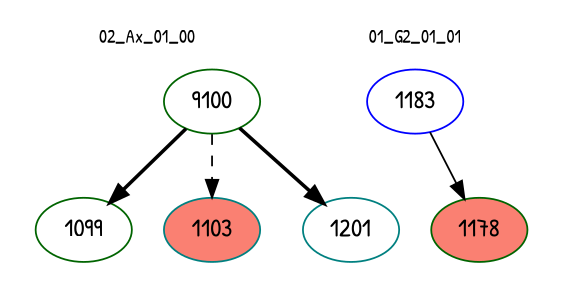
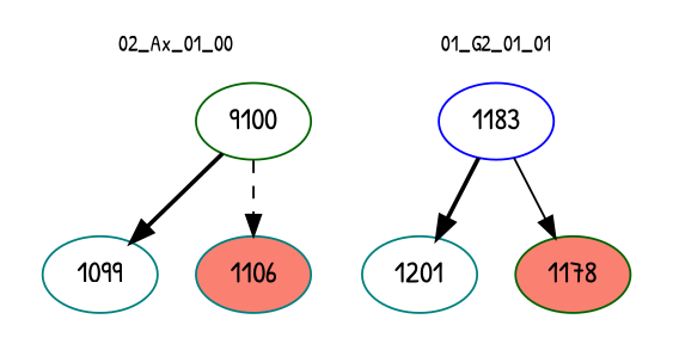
  digraph {
    fontname="Patrick Hand"
    node [color=darkgreen fillcolor=white fontname="Patrick Hand" style=filled]
    edge [color=black fontname="Patrick Hand" style=bold]
    n1 [label=9100]
-   n2 [label=1099]
-   n3 [color=teal fillcolor=salmon label=1103]
+   n2 [color=teal label=1099]
+   n3 [color=teal fillcolor=salmon label=1106]
    n4 [color=blue label=1183]
    n5 [fillcolor=salmon label=1178]
    n6 [color=teal label=1201]
    subgraph cluster_1 {
      color=white
      fontsize=10
      label="02_Ax_01_00"
      n1
      n2
      n3
    }
    subgraph cluster_2 {
      color=white
      fontsize=10
      label="01_G2_01_01"
      n4
      n5
      n6
    }
    n1 -> n2
    n1 -> n3 [style=dashed]
    n4 -> n5 [style=solid]
-   n1 -> n6
+   n4 -> n6
  }
